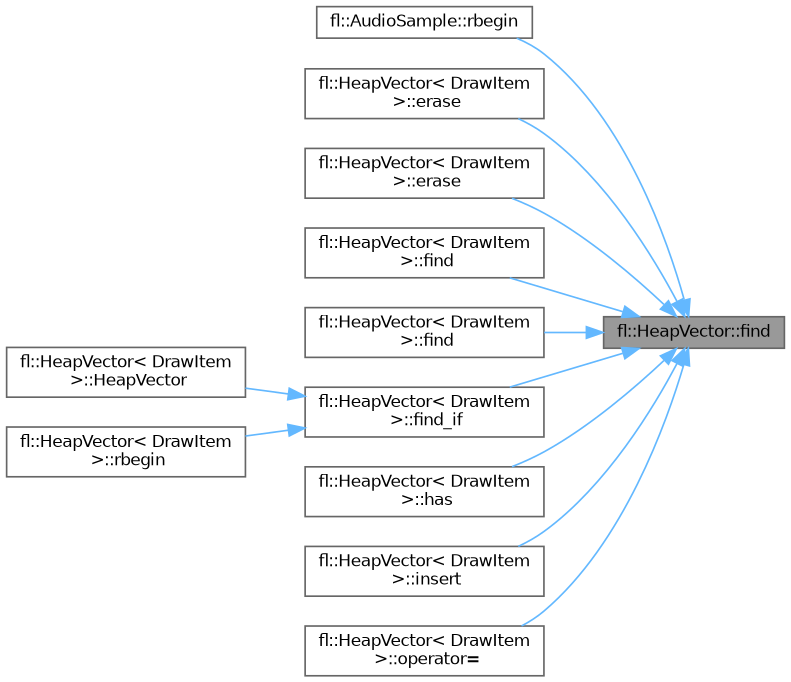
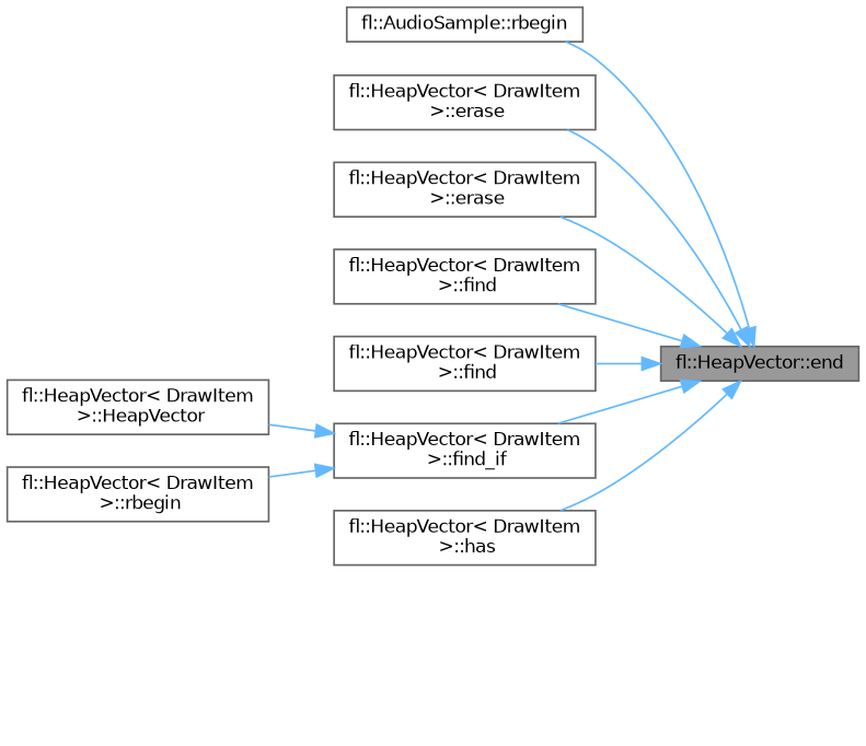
  digraph {
    rankdir=RL
    node [color=grey40 fillcolor=white fontname=Helvetica fontsize=10 shape=box style=filled]
    edge [color=steelblue1 dir=back fontname=Helvetica fontsize=10 labelfontname=Helvetica labelfontsize=10 style=solid]
-   n1 [color=gray40 fillcolor=grey60 fontcolor=black height=0.2 label="fl::HeapVector::find" width=0.4]
+   n1 [color=gray40 fillcolor=grey60 fontcolor=black height=0.2 label="fl::HeapVector::end" width=0.4]
    n2 [height=0.2 label="fl::AudioSample::rbegin" width=0.4]
    n3 [height=0.2 label="fl::HeapVector\< DrawItem\l \>::erase" width=0.4]
    n4 [height=0.2 label="fl::HeapVector\< DrawItem\l \>::erase" width=0.4]
    n5 [height=0.2 label="fl::HeapVector\< DrawItem\l \>::find" width=0.4]
    n6 [height=0.2 label="fl::HeapVector\< DrawItem\l \>::find" width=0.4]
    n7 [height=0.2 label="fl::HeapVector\< DrawItem\l \>::find_if" width=0.4]
    n8 [height=0.2 label="fl::HeapVector\< DrawItem\l \>::has" width=0.4]
-   n9 [height=0.2 label="fl::HeapVector\< DrawItem\l \>::insert" width=0.4]
-   n10 [height=0.2 label="fl::HeapVector\< DrawItem\l \>::operator=" width=0.4]
    n11 [height=0.2 label="fl::HeapVector\< DrawItem\l \>::HeapVector" width=0.4]
    n12 [height=0.2 label="fl::HeapVector\< DrawItem\l \>::rbegin" width=0.4]
    n1 -> n2
    n1 -> n3
    n1 -> n4
    n1 -> n5
    n1 -> n6
    n1 -> n7
    n1 -> n8
-   n1 -> n9
-   n1 -> n10
    n7 -> n11
    n7 -> n12
  }
